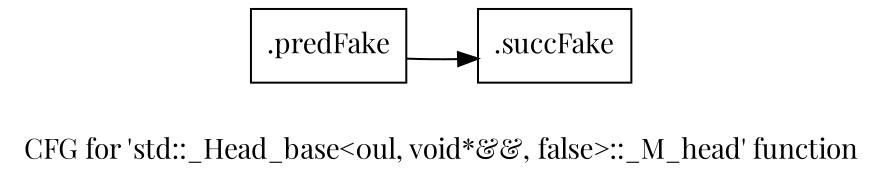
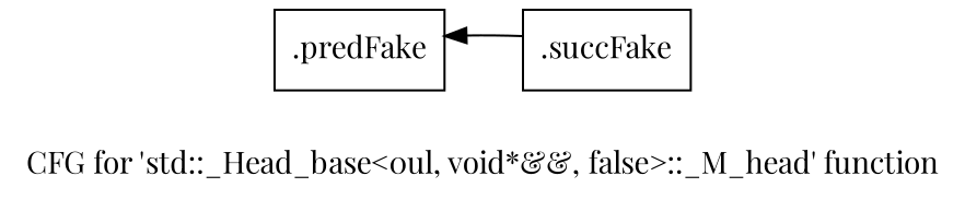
  digraph {
    label="CFG for 'std::_Head_base\<0ul, void*&&, false\>::_M_head' function"
    rankdir=LR
    fontname="Playfair Display"
    node [shape=record fontname="Playfair Display"]
    n1 [label="{.predFake}"]
    n2 [filename="/media/miguel/NewVolume/Linux/Xilinx/Vitis_HLS/2020.2/tps/lnx64/gcc-6.2.0/lib/gcc/x86_64-pc-linux-gnu/6.2.0/../../../../include/c++/6.2.0/tuple" label="{.succFake}" linenumber=142]
-   n1 -> n2 [execusionnum=8 filename="/media/miguel/NewVolume/Linux/Xilinx/Vitis_HLS/2020.2/tps/lnx64/gcc-6.2.0/lib/gcc/x86_64-pc-linux-gnu/6.2.0/../../../../include/c++/6.2.0/tuple" fontname="Playfair Display"]
+   n2 -> n1 [execusionnum=8 filename="/media/miguel/NewVolume/Linux/Xilinx/Vitis_HLS/2020.2/tps/lnx64/gcc-6.2.0/lib/gcc/x86_64-pc-linux-gnu/6.2.0/../../../../include/c++/6.2.0/tuple" fontname="Playfair Display"]
  }
